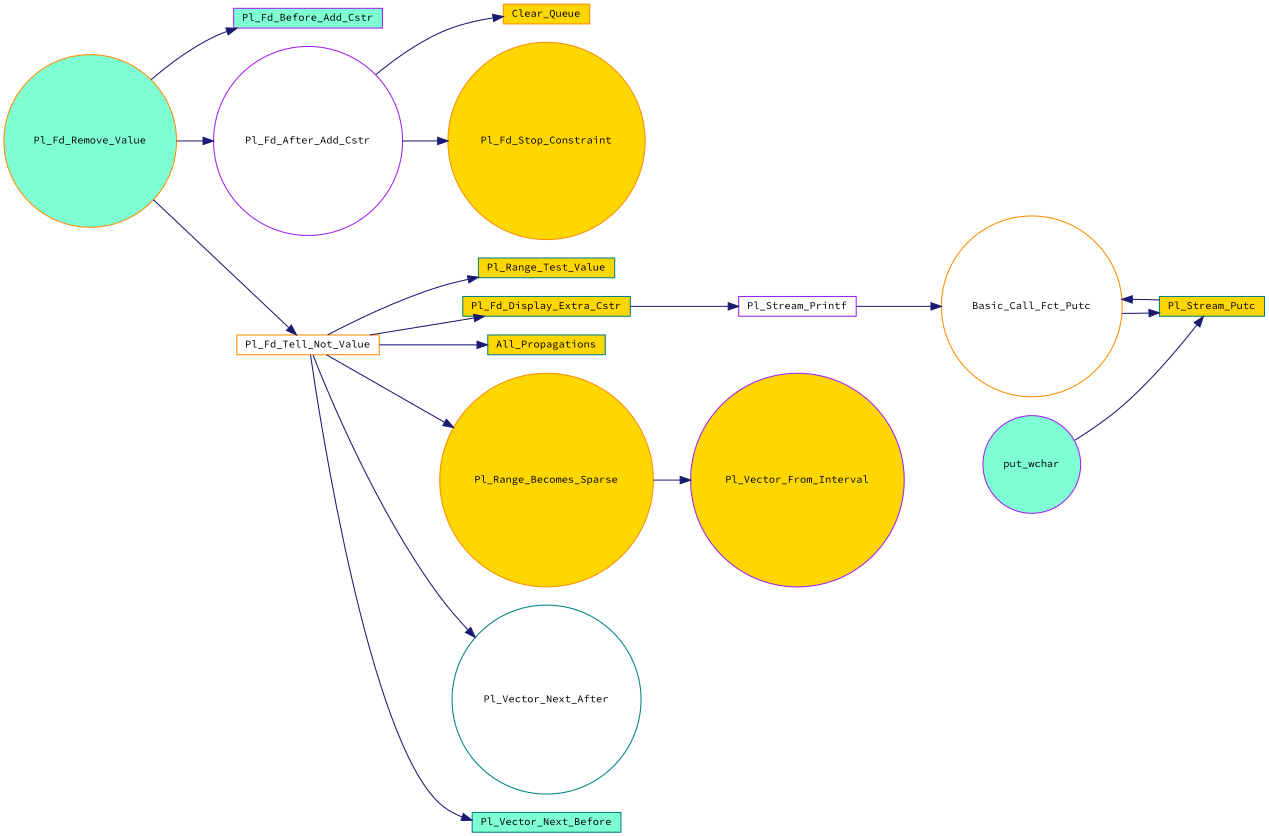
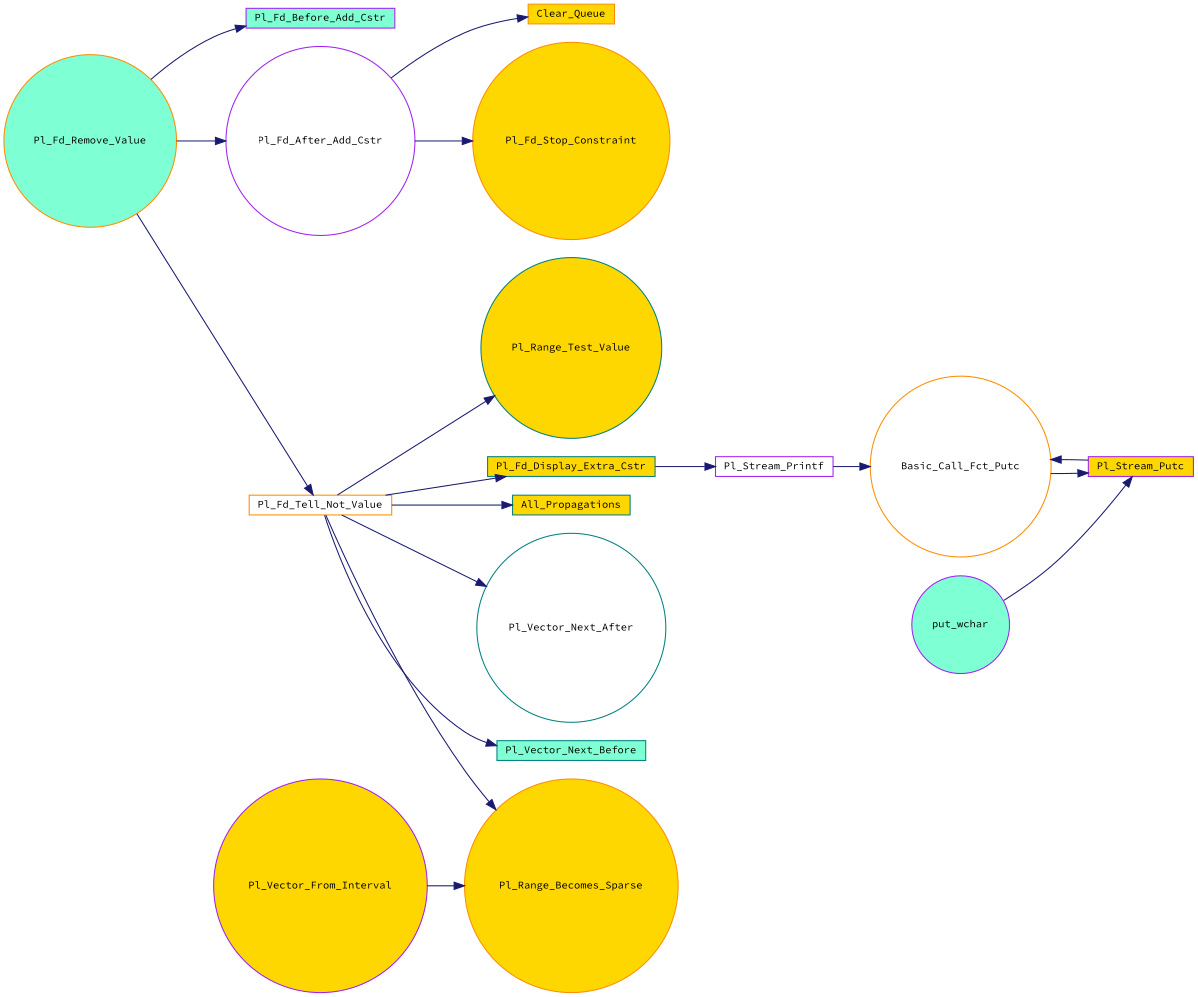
  digraph {
    fontname="Source Code Pro"
    rankdir=LR
    node [color=darkorange fillcolor=gold fontname="Source Code Pro" fontsize=10 shape=circle style=filled]
    edge [color=midnightblue fontname="Source Code Pro" fontsize=10 labelfontname=Helvetica labelfontsize=10 style=solid]
    n1 [fillcolor=aquamarine fontcolor=black height=0.2 label=Pl_Fd_Remove_Value width=0.4]
    n2 [color=purple fillcolor=aquamarine height=0.2 label=Pl_Fd_Before_Add_Cstr shape=box width=0.4]
    n3 [color=purple fillcolor=white height=0.2 label=Pl_Fd_After_Add_Cstr width=0.4]
    n4 [fillcolor=white height=0.2 label=Pl_Fd_Tell_Not_Value shape=box width=0.4]
    n5 [height=0.2 label=Clear_Queue shape=box width=0.4]
    n6 [height=0.2 label=Pl_Fd_Stop_Constraint width=0.4]
-   n7 [color=teal height=0.2 label=Pl_Range_Test_Value shape=box width=0.4]
+   n7 [color=teal height=0.2 label=Pl_Range_Test_Value width=0.4]
    n8 [color=teal height=0.2 label=Pl_Fd_Display_Extra_Cstr shape=box width=0.4]
    n9 [color=teal height=0.2 label=All_Propagations shape=box width=0.4]
    n10 [height=0.2 label=Pl_Range_Becomes_Sparse width=0.4]
    n11 [color=teal fillcolor=white height=0.2 label=Pl_Vector_Next_After width=0.4]
    n12 [color=teal fillcolor=aquamarine height=0.2 label=Pl_Vector_Next_Before shape=box width=0.4]
    n13 [color=purple fillcolor=white height=0.2 label=Pl_Stream_Printf shape=box width=0.4]
    n14 [color=purple height=0.2 label=Pl_Vector_From_Interval width=0.4]
    n15 [fillcolor=white height=0.2 label=Basic_Call_Fct_Putc width=0.4]
-   n16 [color=teal height=0.2 label=Pl_Stream_Putc shape=box width=0.4]
+   n16 [color=purple height=0.2 label=Pl_Stream_Putc shape=box width=0.4]
    n17 [color=purple fillcolor=aquamarine height=0.2 label=put_wchar width=0.4]
    n1 -> n2
    n1 -> n3
    n1 -> n4
    n3 -> n5
    n3 -> n6
    n4 -> n7
    n4 -> n8
    n4 -> n9
    n4 -> n10
    n4 -> n11
    n4 -> n12
    n8 -> n13
-   n10 -> n14
+   n14 -> n10
    n13 -> n15
    n15 -> n16
    n16 -> n15
    n17 -> n16
  }
